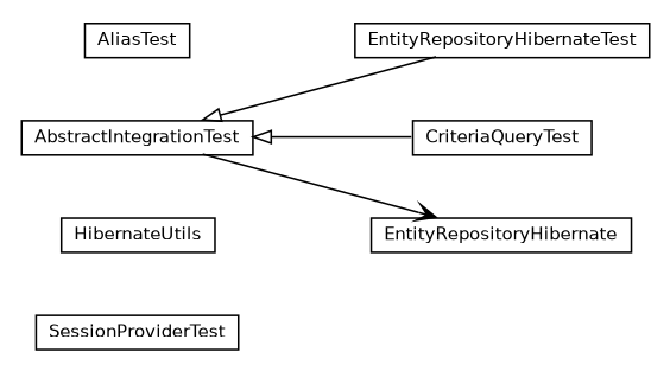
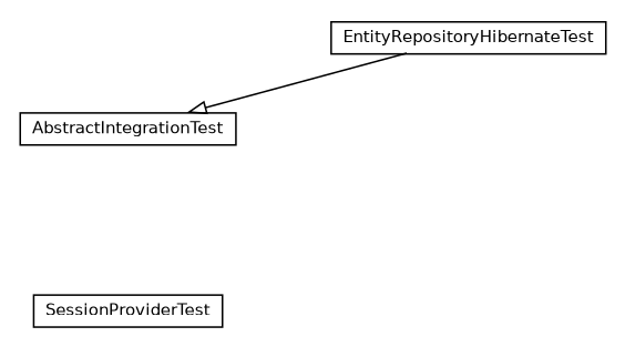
  digraph {
    nodesep=0.25
    ranksep=0.5
    rankdir=LR
    fontname="DejaVu Sans"
    node [fontcolor=black fontname="DejaVu Sans" fontsize=10.0 shape=plaintext]
    edge [arrowtail=empty dir=back fontname="DejaVu Sans" fontsize=10 headport=p labelfontname=Helvetica labelfontsize=10 tailport=p]
    n1 [label=<<table title="org.dayatang.persistence.hibernate.SessionProviderTest" border="0" cellborder="1" cellspacing="0" cellpadding="2" port="p" href="./SessionProviderTest.html"> 		<tr><td><table border="0" cellspacing="0" cellpadding="1"> <tr><td align="center" balign="center"> SessionProviderTest </td></tr> 		</table></td></tr> 		</table>>]
-   n2 [label=<<table title="org.dayatang.persistence.hibernate.HibernateUtils" border="0" cellborder="1" cellspacing="0" cellpadding="2" port="p" href="./HibernateUtils.html"> 		<tr><td><table border="0" cellspacing="0" cellpadding="1"> <tr><td align="center" balign="center"> HibernateUtils </td></tr> 		</table></td></tr> 		</table>>]
    n3 [label=<<table title="org.dayatang.persistence.hibernate.EntityRepositoryHibernateTest" border="0" cellborder="1" cellspacing="0" cellpadding="2" port="p" href="./EntityRepositoryHibernateTest.html"> 		<tr><td><table border="0" cellspacing="0" cellpadding="1"> <tr><td align="center" balign="center"> EntityRepositoryHibernateTest </td></tr> 		</table></td></tr> 		</table>>]
-   n4 [label=<<table title="org.dayatang.persistence.hibernate.CriteriaQueryTest" border="0" cellborder="1" cellspacing="0" cellpadding="2" port="p" href="./CriteriaQueryTest.html"> 		<tr><td><table border="0" cellspacing="0" cellpadding="1"> <tr><td align="center" balign="center"> CriteriaQueryTest </td></tr> 		</table></td></tr> 		</table>>]
-   n5 [label=<<table title="org.dayatang.persistence.hibernate.AliasTest" border="0" cellborder="1" cellspacing="0" cellpadding="2" port="p" href="./AliasTest.html"> 		<tr><td><table border="0" cellspacing="0" cellpadding="1"> <tr><td align="center" balign="center"> AliasTest </td></tr> 		</table></td></tr> 		</table>>]
    n6 [label=<<table title="org.dayatang.persistence.hibernate.AbstractIntegrationTest" border="0" cellborder="1" cellspacing="0" cellpadding="2" port="p" href="./AbstractIntegrationTest.html"> 		<tr><td><table border="0" cellspacing="0" cellpadding="1"> <tr><td align="center" balign="center"> AbstractIntegrationTest </td></tr> 		</table></td></tr> 		</table>>]
-   n7 [label=<<table title="org.dayatang.persistence.hibernate.EntityRepositoryHibernate" border="0" cellborder="1" cellspacing="0" cellpadding="2" port="p" href="http://java.sun.com/j2se/1.4.2/docs/api/org/dayatang/persistence/hibernate/EntityRepositoryHibernate.html"> 		<tr><td><table border="0" cellspacing="0" cellpadding="1"> <tr><td align="center" balign="center"> EntityRepositoryHibernate </td></tr> 		</table></td></tr> 		</table>>]
    n6 -> n3
-   n6 -> n4
-   n6 -> n7 [arrowhead=open color=black fontcolor=black fontsize=10.0 label=" " arrowtail="" dir=""]
  }
